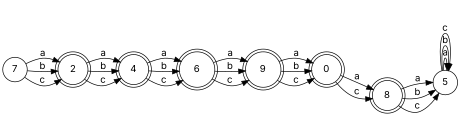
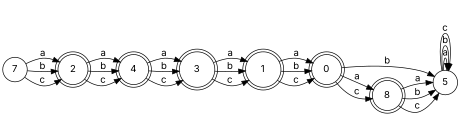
  digraph {
    fontname=Inter
    rankdir=LR
    node [fontname=Inter shape=doublecircle]
    edge [fontname=Inter]
    n1 [label=7 shape=circle]
    n2 [label=2]
    n3 [label=4]
    n4 [label=0]
    n5 [label=5 shape=circle]
    n6 [label=8]
-   n7 [label=9]
-   n8 [label=6]
+   n7 [label=1]
+   n8 [label=3]
    n1 -> n2 [label=a]
    n1 -> n2 [label=b]
    n1 -> n2 [label=c]
    n2 -> n3 [label=a]
    n2 -> n3 [label=b]
    n2 -> n3 [label=c]
    n3 -> n8 [label=a]
    n3 -> n8 [label=b]
    n3 -> n8 [label=c]
+   n4 -> n5 [label=b]
    n4 -> n6 [label=a]
    n4 -> n6 [label=c]
    n5 -> n5 [label=a]
    n5 -> n5 [label=b]
    n5 -> n5 [label=c]
    n6 -> n5 [label=a]
    n6 -> n5 [label=b]
    n6 -> n5 [label=c]
    n7 -> n4 [label=a]
    n7 -> n4 [label=b]
    n7 -> n4 [label=c]
    n8 -> n7 [label=a]
    n8 -> n7 [label=b]
    n8 -> n7 [label=c]
  }
